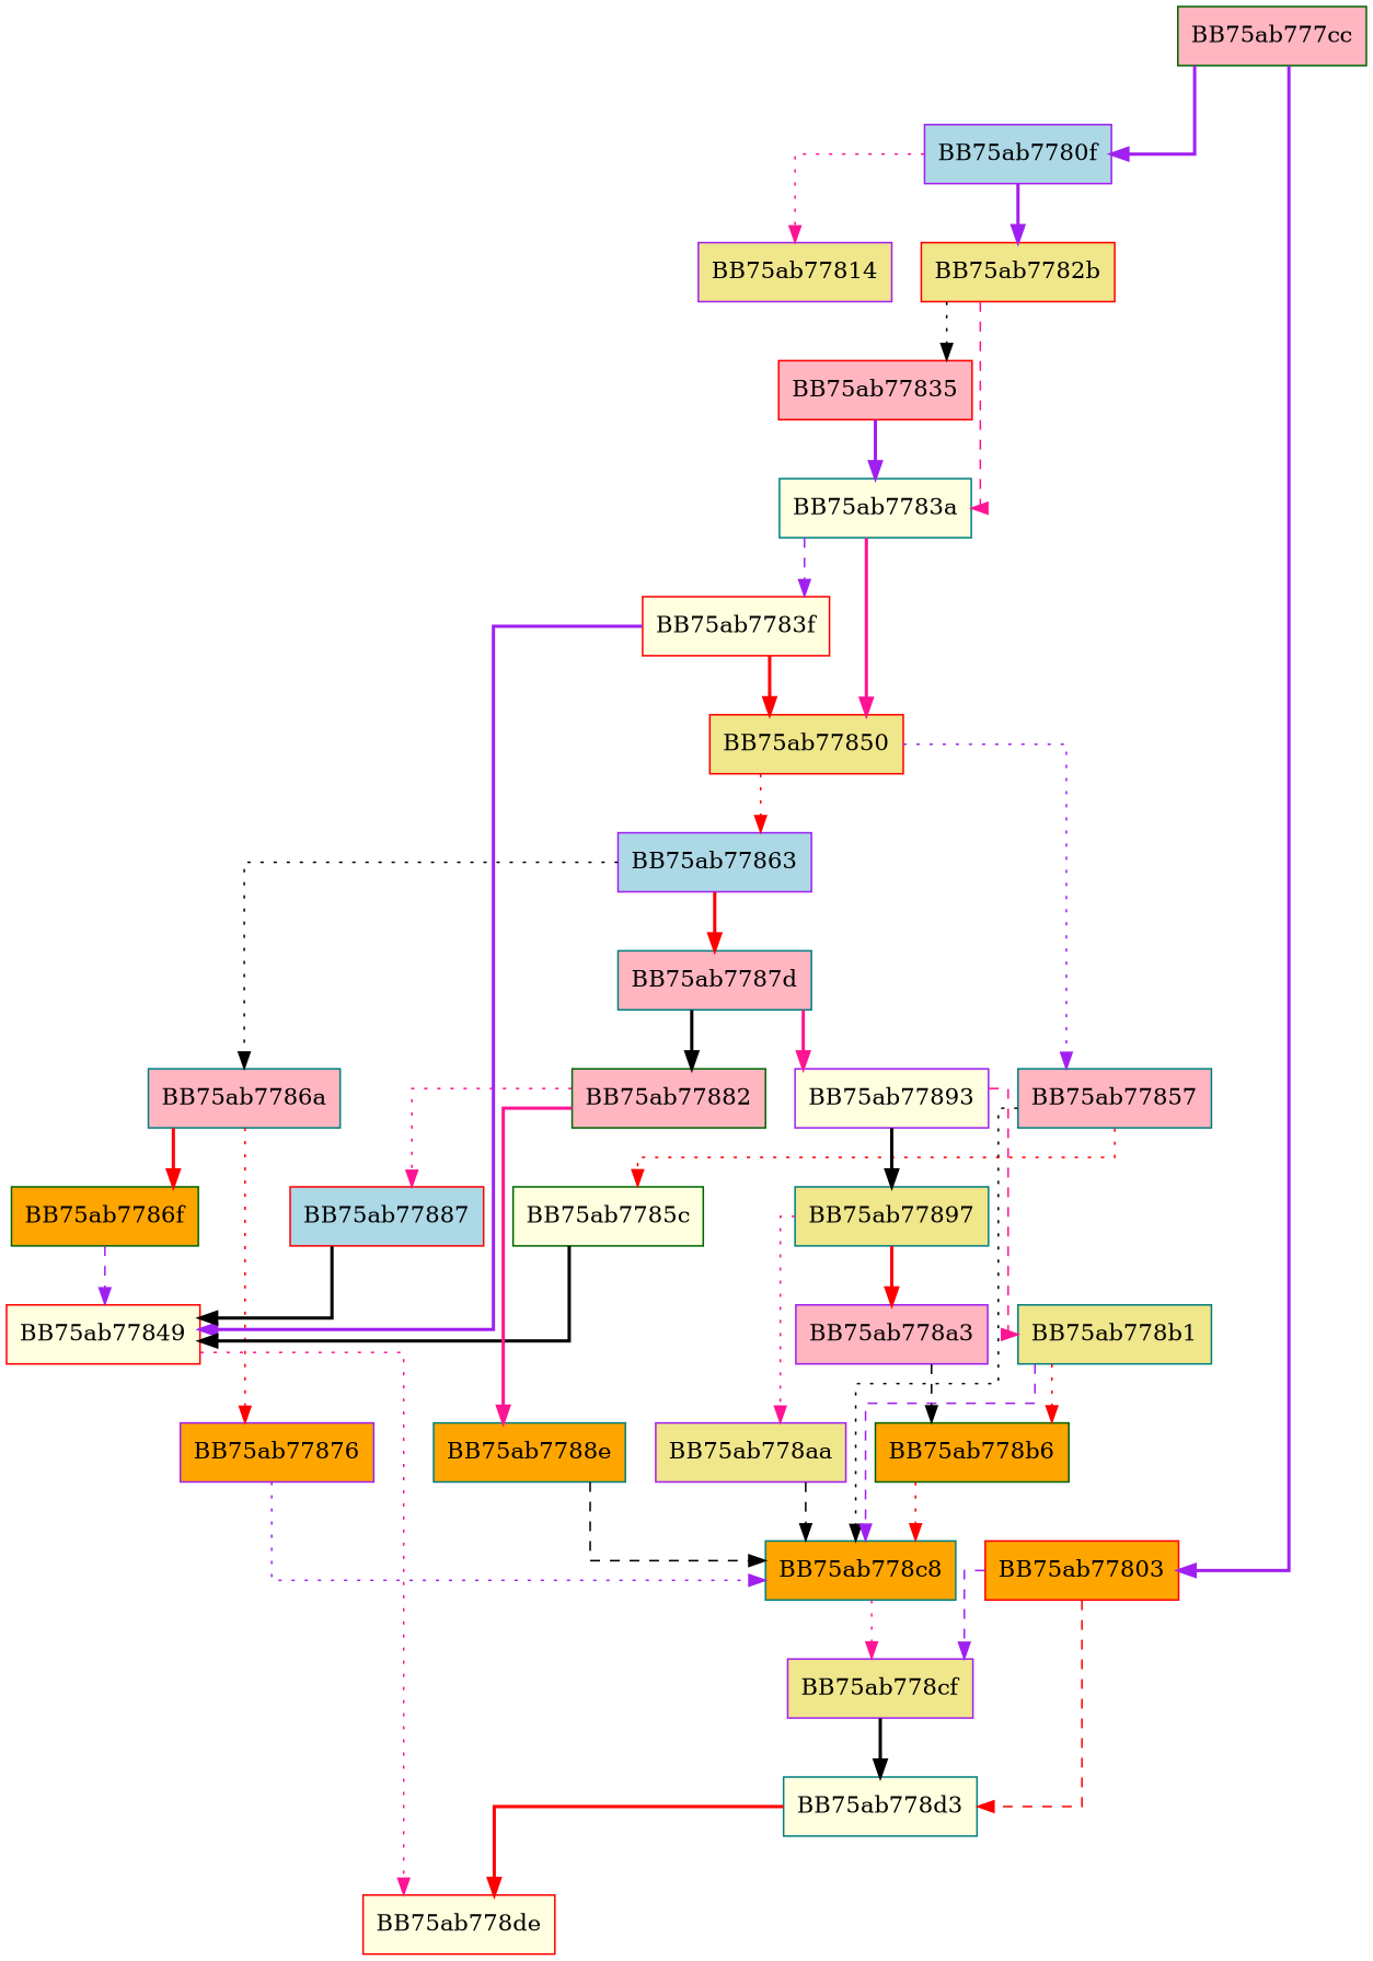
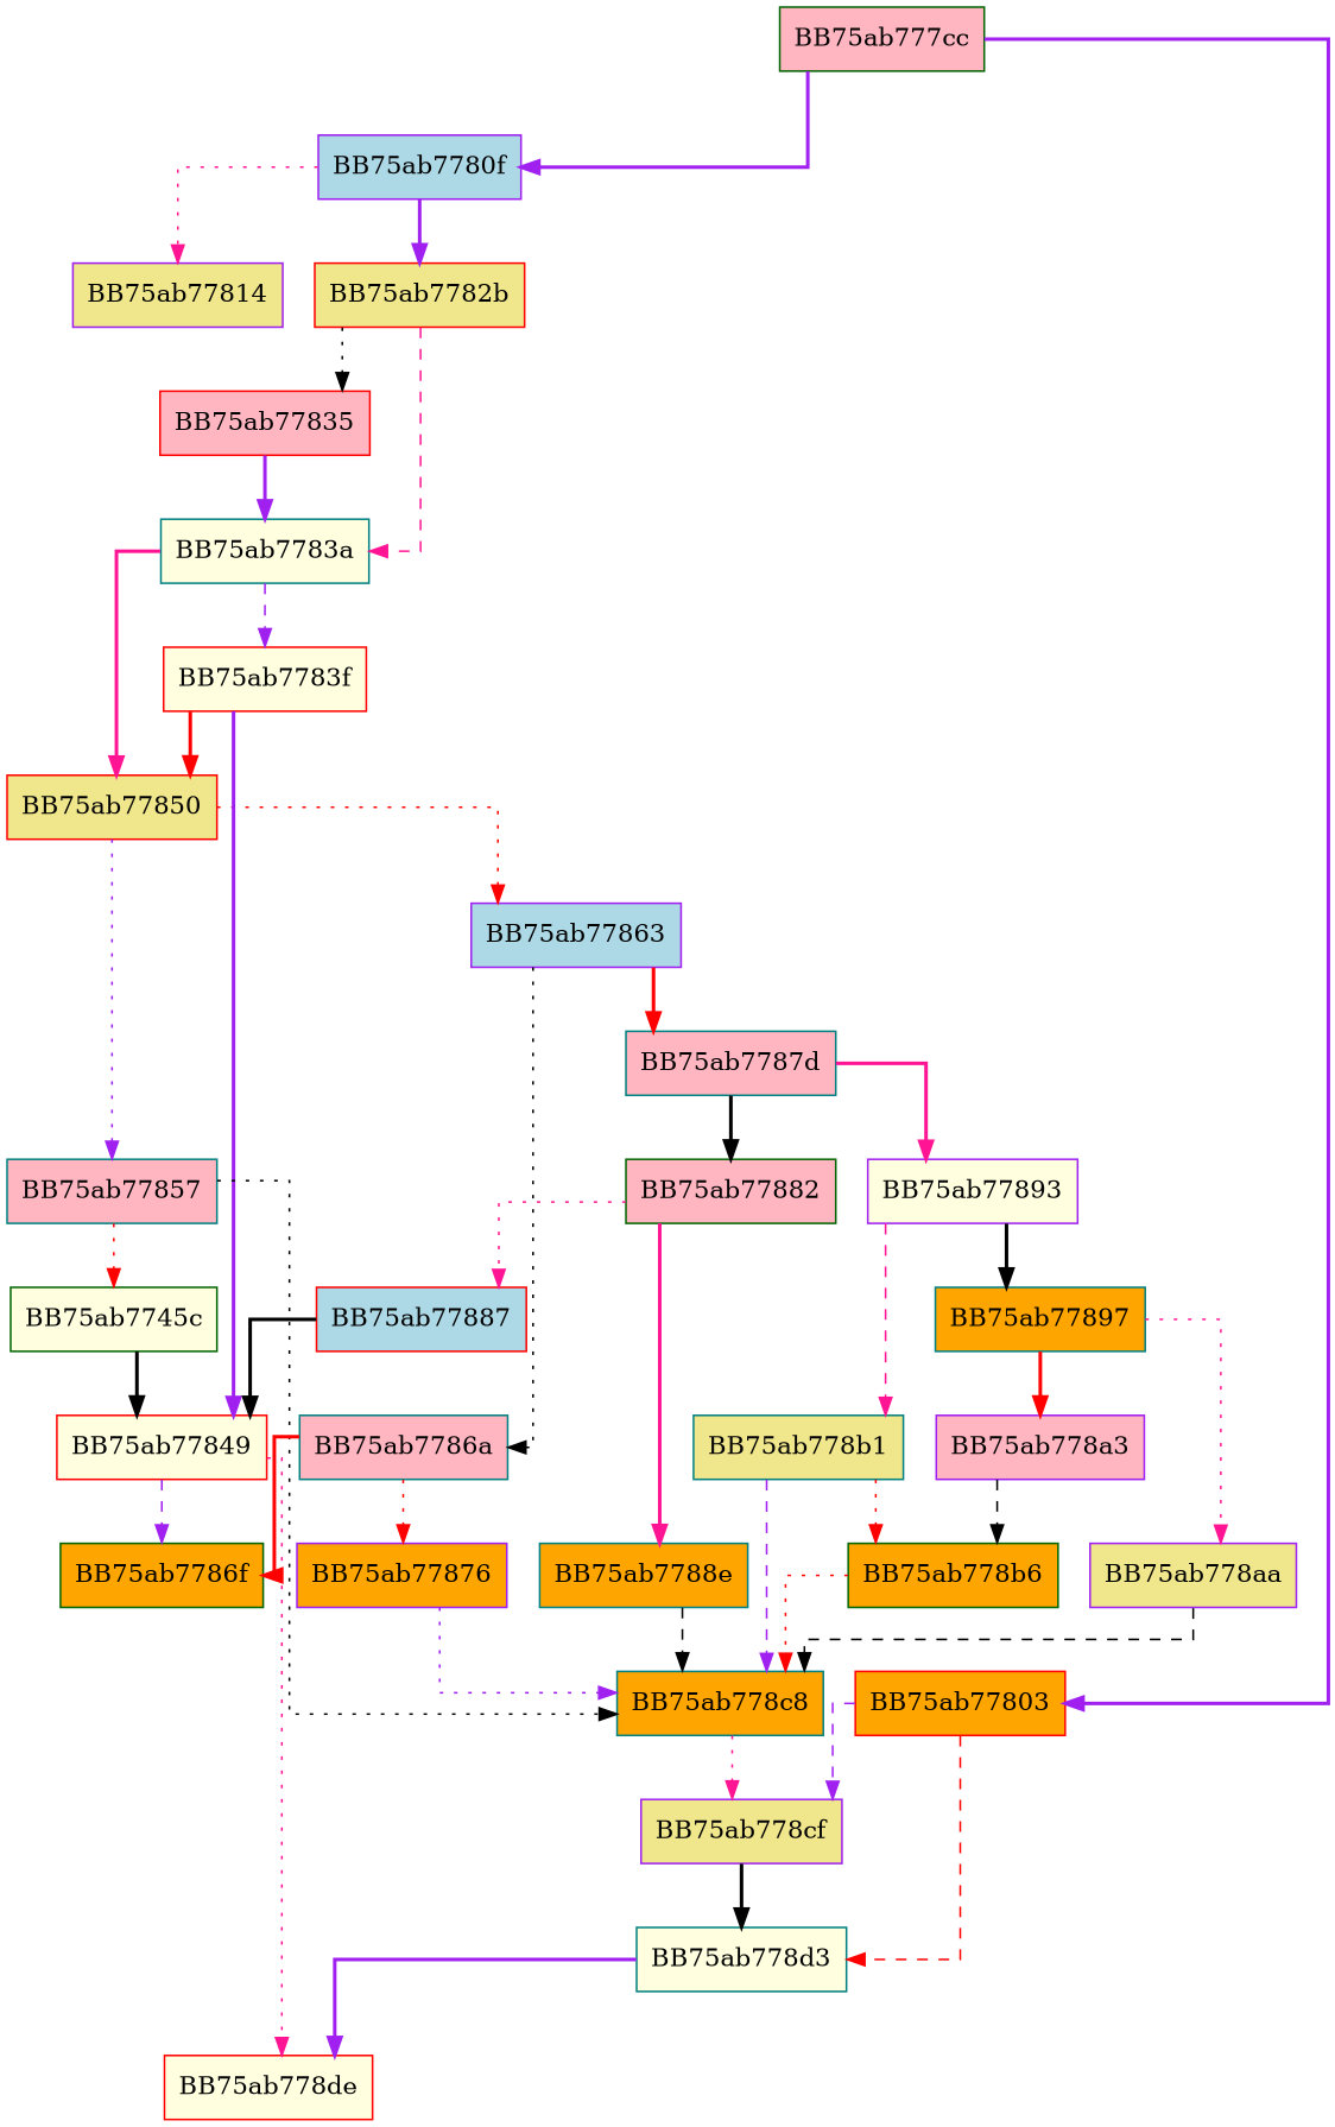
  digraph {
    splines=ortho
    node [color=teal fillcolor=lightpink shape=box style=filled]
    edge [color=purple style=bold]
    BB75ab777cc [color=darkgreen]
    BB75ab7780f [color=purple fillcolor=lightblue]
    BB75ab77803 [color=red fillcolor=orange]
    BB75ab7782b [color=red fillcolor=khaki]
    BB75ab77814 [color=purple fillcolor=khaki]
    BB75ab778cf [color=purple fillcolor=khaki]
    BB75ab778d3 [fillcolor=lightyellow]
    BB75ab7783a [fillcolor=lightyellow]
    BB75ab77835 [color=red]
    BB75ab778de [color=red fillcolor=lightyellow]
    BB75ab77850 [color=red fillcolor=khaki]
    BB75ab7783f [color=red fillcolor=lightyellow]
    BB75ab77863 [color=purple fillcolor=lightblue]
    BB75ab77857
    BB75ab77849 [color=red fillcolor=lightyellow]
    BB75ab7787d
    BB75ab7786a
    BB75ab778c8 [fillcolor=orange]
-   BB75ab7785c [color=darkgreen fillcolor=lightyellow]
+   BB75ab7785c [color=darkgreen fillcolor=lightyellow label=BB75ab7745c]
    BB75ab77893 [color=purple fillcolor=lightyellow]
    BB75ab77882 [color=darkgreen]
    BB75ab77876 [color=purple fillcolor=orange]
    BB75ab7786f [color=darkgreen fillcolor=orange]
    BB75ab778b1 [fillcolor=khaki]
-   BB75ab77897 [fillcolor=khaki]
+   BB75ab77897 [fillcolor=orange]
    BB75ab7788e [fillcolor=orange]
    BB75ab77887 [color=red fillcolor=lightblue]
    BB75ab778b6 [color=darkgreen fillcolor=orange]
    BB75ab778aa [color=purple fillcolor=khaki]
    BB75ab778a3 [color=purple]
    BB75ab777cc -> BB75ab7780f
    BB75ab777cc -> BB75ab77803
    BB75ab7780f -> BB75ab7782b
    BB75ab7780f -> BB75ab77814 [color=deeppink style=dotted]
    BB75ab77803 -> BB75ab778cf [style=dashed]
    BB75ab77803 -> BB75ab778d3 [color=red style=dashed]
    BB75ab7782b -> BB75ab7783a [color=deeppink style=dashed]
    BB75ab7782b -> BB75ab77835 [color=black style=dotted]
    BB75ab778cf -> BB75ab778d3 [color=black]
-   BB75ab778d3 -> BB75ab778de [color=red]
+   BB75ab778d3 -> BB75ab778de
    BB75ab7783a -> BB75ab77850 [color=deeppink]
    BB75ab7783a -> BB75ab7783f [style=dashed]
    BB75ab77835 -> BB75ab7783a
    BB75ab77850 -> BB75ab77863 [color=red style=dotted]
    BB75ab77850 -> BB75ab77857 [style=dotted]
    BB75ab7783f -> BB75ab77850 [color=red]
    BB75ab7783f -> BB75ab77849
    BB75ab77863 -> BB75ab7787d [color=red]
    BB75ab77863 -> BB75ab7786a [color=black style=dotted]
    BB75ab77857 -> BB75ab778c8 [color=black style=dotted]
    BB75ab77857 -> BB75ab7785c [color=red style=dotted]
    BB75ab77849 -> BB75ab778de [color=deeppink style=dotted]
    BB75ab7787d -> BB75ab77893 [color=deeppink]
    BB75ab7787d -> BB75ab77882 [color=black]
    BB75ab7786a -> BB75ab77876 [color=red style=dotted]
    BB75ab7786a -> BB75ab7786f [color=red]
    BB75ab778c8 -> BB75ab778cf [color=deeppink style=dotted]
    BB75ab7785c -> BB75ab77849 [color=black]
    BB75ab77893 -> BB75ab778b1 [color=deeppink style=dashed]
    BB75ab77893 -> BB75ab77897 [color=black]
    BB75ab77882 -> BB75ab7788e [color=deeppink]
    BB75ab77882 -> BB75ab77887 [color=deeppink style=dotted]
    BB75ab77876 -> BB75ab778c8 [style=dotted]
-   BB75ab7786f -> BB75ab77849 [style=dashed]
+   BB75ab77849 -> BB75ab7786f [style=dashed]
    BB75ab778b1 -> BB75ab778c8 [style=dashed]
    BB75ab778b1 -> BB75ab778b6 [color=red style=dotted]
    BB75ab77897 -> BB75ab778aa [color=deeppink style=dotted]
    BB75ab77897 -> BB75ab778a3 [color=red]
    BB75ab7788e -> BB75ab778c8 [color=black style=dashed]
    BB75ab77887 -> BB75ab77849 [color=black]
    BB75ab778b6 -> BB75ab778c8 [color=red style=dotted]
    BB75ab778aa -> BB75ab778c8 [color=black style=dashed]
    BB75ab778a3 -> BB75ab778b6 [color=black style=dashed]
  }
